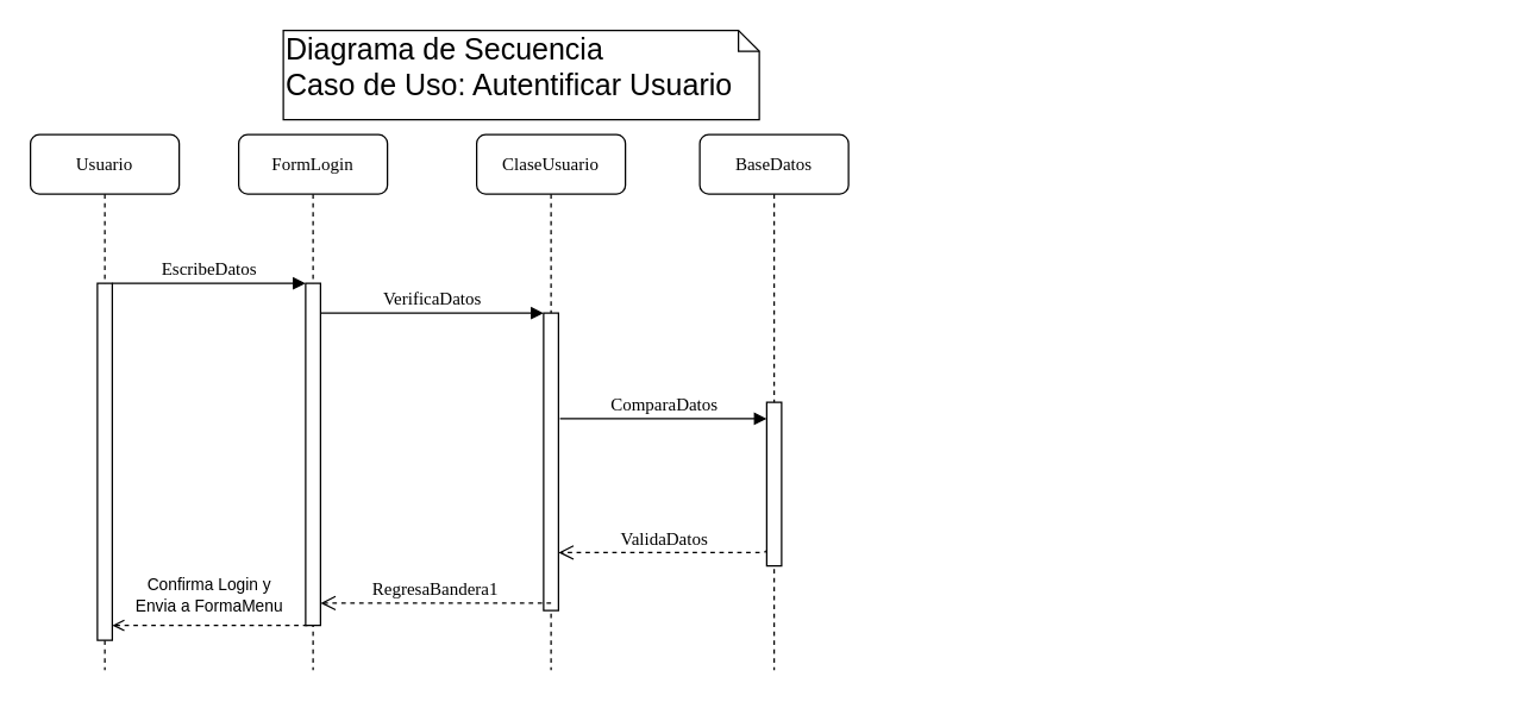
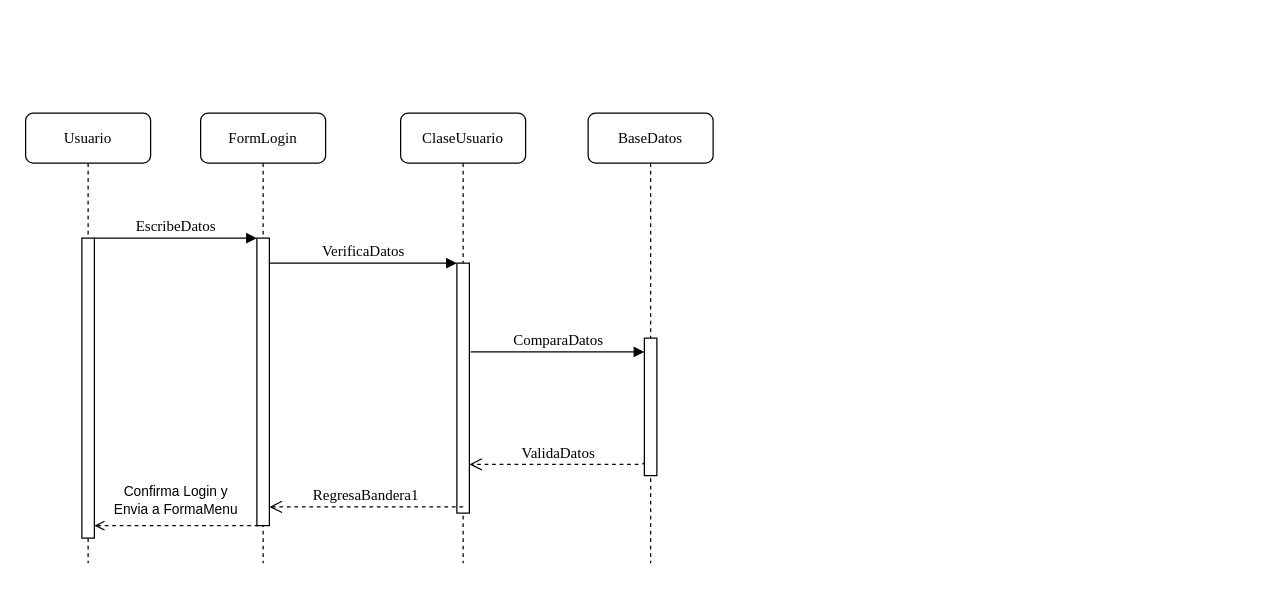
  <mxCell id="0" />
  <mxCell id="1" parent="0" />
  <mxCell id="2" value="FormLogin" style="shape=umlLifeline;perimeter=lifelinePerimeter;whiteSpace=wrap;html=1;container=1;collapsible=0;recursiveResize=0;outlineConnect=0;rounded=1;shadow=0;comic=0;labelBackgroundColor=none;strokeWidth=1;fontFamily=Verdana;fontSize=12;align=center;" parent="1" vertex="1"><mxGeometry x="160" y="90" width="100" height="360" as="geometry" /></mxCell>
  <mxCell id="3" value="" style="html=1;points=[];perimeter=orthogonalPerimeter;rounded=0;shadow=0;comic=0;labelBackgroundColor=none;strokeWidth=1;fontFamily=Verdana;fontSize=12;align=center;" parent="2" vertex="1"><mxGeometry x="45" y="100" width="10" height="230" as="geometry" /></mxCell>
  <mxCell id="4" value="ClaseUsuario" style="shape=umlLifeline;perimeter=lifelinePerimeter;whiteSpace=wrap;html=1;container=1;collapsible=0;recursiveResize=0;outlineConnect=0;rounded=1;shadow=0;comic=0;labelBackgroundColor=none;strokeWidth=1;fontFamily=Verdana;fontSize=12;align=center;" parent="1" vertex="1"><mxGeometry x="320" y="90" width="100" height="360" as="geometry" /></mxCell>
  <mxCell id="5" value="" style="html=1;points=[];perimeter=orthogonalPerimeter;rounded=0;shadow=0;comic=0;labelBackgroundColor=none;strokeWidth=1;fontFamily=Verdana;fontSize=12;align=center;" parent="4" vertex="1"><mxGeometry x="45" y="120" width="10" height="200" as="geometry" /></mxCell>
  <mxCell id="6" value="Usuario" style="shape=umlLifeline;perimeter=lifelinePerimeter;whiteSpace=wrap;html=1;container=1;collapsible=0;recursiveResize=0;outlineConnect=0;rounded=1;shadow=0;comic=0;labelBackgroundColor=none;strokeWidth=1;fontFamily=Verdana;fontSize=12;align=center;" parent="1" vertex="1"><mxGeometry x="20" y="90" width="100" height="360" as="geometry" /></mxCell>
  <mxCell id="7" value="" style="html=1;points=[];perimeter=orthogonalPerimeter;rounded=0;shadow=0;comic=0;labelBackgroundColor=none;strokeWidth=1;fontFamily=Verdana;fontSize=12;align=center;" parent="6" vertex="1"><mxGeometry x="45" y="100" width="10" height="240" as="geometry" /></mxCell>
  <mxCell id="8" value="EscribeDatos" style="html=1;verticalAlign=bottom;endArrow=block;entryX=0;entryY=0;labelBackgroundColor=none;fontFamily=Verdana;fontSize=12;edgeStyle=elbowEdgeStyle;elbow=vertical;" parent="1" source="7" target="3" edge="1"><mxGeometry relative="1" as="geometry"><mxPoint x="140" y="200" as="sourcePoint" /></mxGeometry></mxCell>
  <mxCell id="9" value="VerificaDatos" style="html=1;verticalAlign=bottom;endArrow=block;entryX=0;entryY=0;labelBackgroundColor=none;fontFamily=Verdana;fontSize=12;edgeStyle=elbowEdgeStyle;elbow=vertical;" parent="1" source="3" target="5" edge="1"><mxGeometry relative="1" as="geometry"><mxPoint x="290" y="210" as="sourcePoint" /></mxGeometry></mxCell>
  <mxCell id="10" value="RegresaBandera1" style="html=1;verticalAlign=bottom;endArrow=open;dashed=1;endSize=8;labelBackgroundColor=none;fontFamily=Verdana;fontSize=12;edgeStyle=elbowEdgeStyle;elbow=vertical;exitX=0.5;exitY=0.975;exitDx=0;exitDy=0;exitPerimeter=0;" parent="1" source="5" target="3" edge="1"><mxGeometry relative="1" as="geometry"><mxPoint x="219" y="400" as="targetPoint" /><Array as="points" /><mxPoint x="350" y="405" as="sourcePoint" /></mxGeometry></mxCell>
  <mxCell id="11" value="BaseDatos" style="shape=umlLifeline;perimeter=lifelinePerimeter;whiteSpace=wrap;html=1;container=1;collapsible=0;recursiveResize=0;outlineConnect=0;rounded=1;shadow=0;comic=0;labelBackgroundColor=none;strokeWidth=1;fontFamily=Verdana;fontSize=12;align=center;" vertex="1" parent="1"><mxGeometry x="470" y="90" width="100" height="360" as="geometry" /></mxCell>
  <mxCell id="12" value="" style="html=1;points=[];perimeter=orthogonalPerimeter;rounded=0;shadow=0;comic=0;labelBackgroundColor=none;strokeWidth=1;fontFamily=Verdana;fontSize=12;align=center;" vertex="1" parent="11"><mxGeometry x="45" y="180" width="10" height="110" as="geometry" /></mxCell>
  <mxCell id="13" value="ValidaDatos" style="html=1;verticalAlign=bottom;endArrow=open;dashed=1;endSize=8;labelBackgroundColor=none;fontFamily=Verdana;fontSize=12;edgeStyle=elbowEdgeStyle;elbow=vertical;entryX=1;entryY=0.805;entryDx=0;entryDy=0;entryPerimeter=0;exitX=0;exitY=0.9;exitDx=0;exitDy=0;exitPerimeter=0;" edge="1" parent="1" source="12" target="5"><mxGeometry relative="1" as="geometry"><mxPoint x="600" y="246" as="targetPoint" /><Array as="points"><mxPoint x="440" y="371" /><mxPoint x="1006" y="235" /></Array><mxPoint x="500" y="371" as="sourcePoint" /></mxGeometry></mxCell>
  <mxCell id="14" value="ComparaDatos" style="html=1;verticalAlign=bottom;endArrow=block;labelBackgroundColor=none;fontFamily=Verdana;fontSize=12;edgeStyle=elbowEdgeStyle;elbow=vertical;exitX=1.1;exitY=0.355;exitDx=0;exitDy=0;exitPerimeter=0;" edge="1" parent="1" target="12" source="5"><mxGeometry relative="1" as="geometry"><mxPoint x="380" y="280" as="sourcePoint" /><mxPoint x="500" y="282" as="targetPoint" /><Array as="points" /></mxGeometry></mxCell>
  <mxCell id="15" value="Confirma Login y&lt;br&gt;Envia a FormaMenu" style="endArrow=none;dashed=1;html=1;entryX=0.5;entryY=1;entryDx=0;entryDy=0;entryPerimeter=0;startArrow=open;startFill=0;" edge="1" parent="1" source="7" target="3"><mxGeometry x="-0.037" y="20" width="50" height="50" relative="1" as="geometry"><mxPoint x="110" y="440" as="sourcePoint" /><mxPoint x="160" y="390" as="targetPoint" /><mxPoint as="offset" /></mxGeometry></mxCell>
- <mxCell id="16" value="Diagrama de Secuencia&lt;br&gt;Caso de Uso: Autentificar Usuario" style="shape=note;whiteSpace=wrap;html=1;size=14;verticalAlign=top;align=left;spacingTop=-6;fontSize=20;" vertex="1" parent="1"><mxGeometry x="190" y="20" width="320" height="60" as="geometry" /></mxCell>
